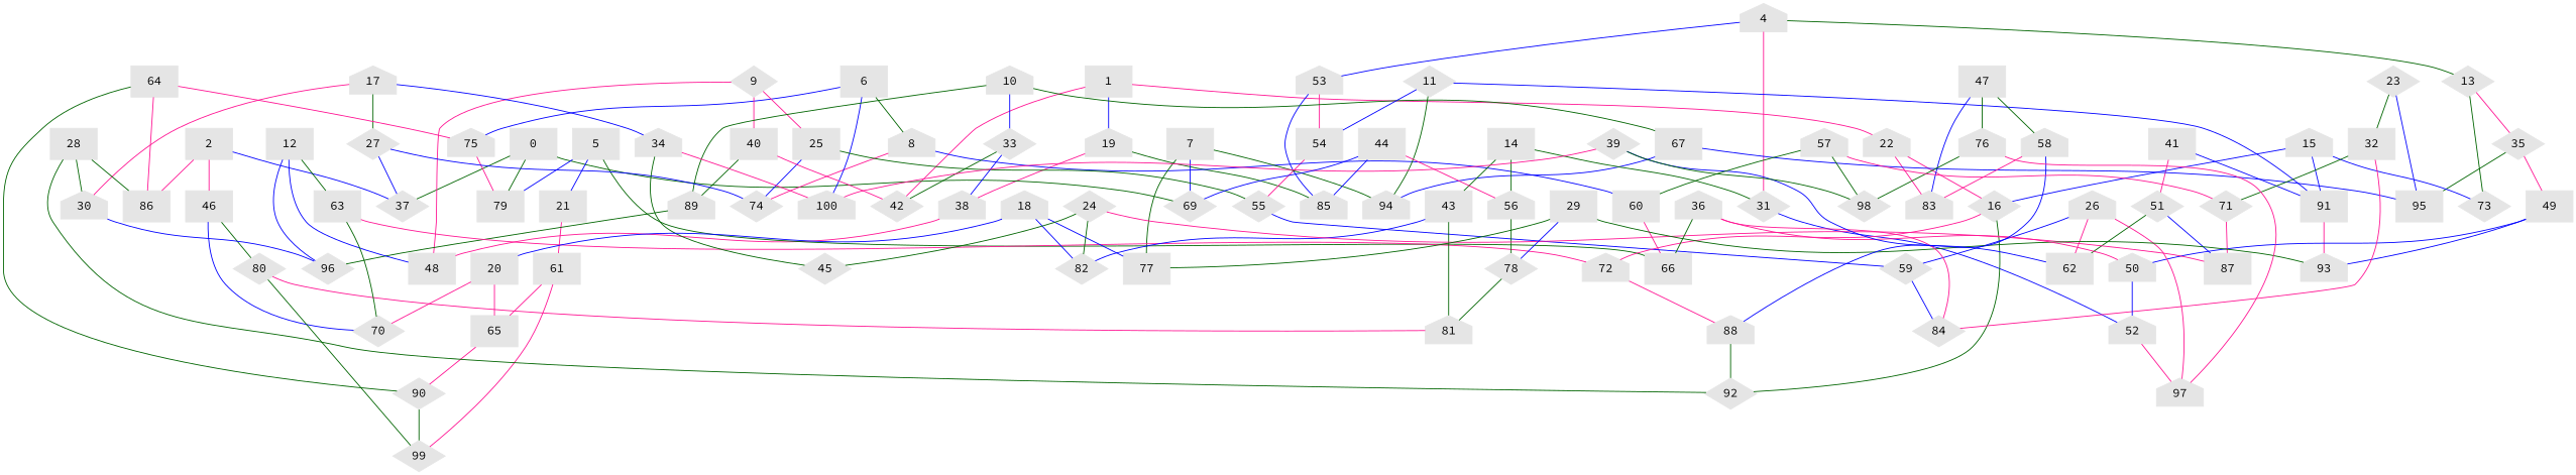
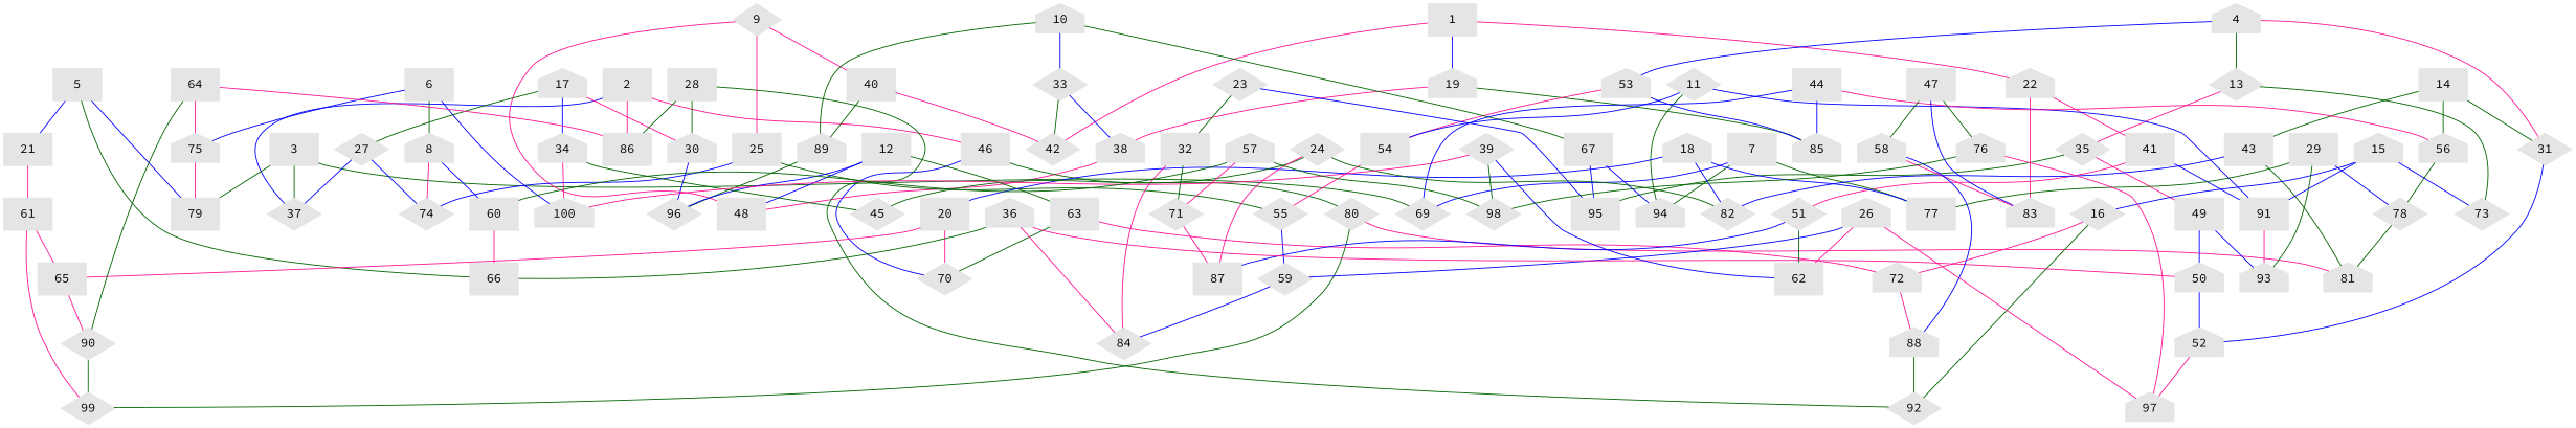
  graph {
    fontname="Source Code Pro"
    node [color=gray90 fontname="Source Code Pro" shape=box style=filled]
    edge [color=darkgreen fontname="Source Code Pro"]
    19 [shape=house]
    1
    22 [shape=house]
    42 [shape=diamond]
    38 [shape=house]
    85 [shape=house]
    41
    83 [shape=house]
    37 [shape=diamond]
    2
    46
    86
    70 [shape=diamond]
    80 [shape=diamond]
-   3 [label=0]
+   3
    69 [shape=diamond]
    79
    4 [shape=house]
    13 [shape=diamond]
    31 [shape=diamond]
    53 [shape=house]
    35 [shape=diamond]
    73 [shape=diamond]
    52 [shape=house]
    54
    5
    21
    66
    61
    8 [shape=house]
    6
    75 [shape=house]
    100 [shape=house]
    60
    74 [shape=diamond]
    7
    77
    94 [shape=house]
    9 [shape=diamond]
    25
    40
    48
    55 [shape=diamond]
    89 [shape=house]
    10 [shape=house]
    33 [shape=diamond]
    67
    95
    96 [shape=diamond]
    11 [shape=diamond]
    91
    93 [shape=house]
    12
    63
    72 [shape=house]
    49
    14
    43
    56 [shape=house]
    82 [shape=diamond]
    81 [shape=house]
    78 [shape=diamond]
    15 [shape=house]
    16 [shape=diamond]
    92 [shape=diamond]
    88 [shape=house]
    17 [shape=house]
    27 [shape=diamond]
    30 [shape=house]
    34 [shape=house]
    45 [shape=diamond]
    18 [shape=house]
    20
    65
    90 [shape=diamond]
    99 [shape=diamond]
    51 [shape=diamond]
    23 [shape=diamond]
    32
    71 [shape=diamond]
    84 [shape=diamond]
    24 [shape=diamond]
    87
    59 [shape=diamond]
    26 [shape=house]
    62
    97 [shape=house]
    28
    29
    50 [shape=house]
    36 [shape=house]
    39 [shape=diamond]
    98 [shape=diamond]
    44
    47
    58 [shape=house]
    76 [shape=house]
    57 [shape=house]
    64
    19 -- 38 [color=deeppink]
    19 -- 85
    1 -- 19 [color=blue]
    1 -- 22 [color=deeppink]
    1 -- 42 [color=deeppink]
-   22 -- 16 [color=deeppink]
+   22 -- 41 [color=deeppink]
    22 -- 83 [color=deeppink]
    38 -- 48 [color=deeppink]
    41 -- 91 [color=blue]
    41 -- 51 [color=deeppink]
    2 -- 37 [color=blue]
    2 -- 46 [color=deeppink]
    2 -- 86 [color=deeppink]
    46 -- 70 [color=blue]
    46 -- 80
    80 -- 81 [color=deeppink]
    80 -- 99
    3 -- 37
    3 -- 69
    3 -- 79
    4 -- 13
    4 -- 31 [color=deeppink]
    4 -- 53 [color=blue]
    13 -- 35 [color=deeppink]
    13 -- 73
    31 -- 52 [color=blue]
    53 -- 85 [color=blue]
    53 -- 54 [color=deeppink]
    35 -- 95
    35 -- 49 [color=deeppink]
    52 -- 97 [color=deeppink]
    54 -- 55 [color=deeppink]
    5 -- 79 [color=blue]
    5 -- 21 [color=blue]
    5 -- 66
    21 -- 61 [color=deeppink]
    61 -- 65 [color=deeppink]
    61 -- 99 [color=deeppink]
    8 -- 60 [color=blue]
    8 -- 74 [color=deeppink]
    6 -- 8
    6 -- 75 [color=blue]
    6 -- 100 [color=blue]
    75 -- 79 [color=deeppink]
    60 -- 66 [color=deeppink]
    7 -- 69 [color=blue]
    7 -- 77
    7 -- 94
    9 -- 25 [color=deeppink]
    9 -- 40 [color=deeppink]
    9 -- 48 [color=deeppink]
    25 -- 74 [color=blue]
    25 -- 55
    40 -- 42 [color=deeppink]
    40 -- 89
    55 -- 59 [color=blue]
    89 -- 96
    10 -- 89
    10 -- 33 [color=blue]
    10 -- 67
    33 -- 42
    33 -- 38 [color=blue]
    67 -- 94 [color=blue]
    67 -- 95 [color=blue]
    11 -- 54 [color=blue]
    11 -- 94
    11 -- 91 [color=blue]
    91 -- 93 [color=deeppink]
    12 -- 48 [color=blue]
    12 -- 96 [color=blue]
    12 -- 63
    63 -- 70
    63 -- 72 [color=deeppink]
    72 -- 88 [color=deeppink]
    49 -- 93 [color=blue]
    49 -- 50 [color=blue]
    14 -- 31
    14 -- 43
    14 -- 56
    43 -- 82 [color=blue]
    43 -- 81
    56 -- 78
    78 -- 81
    15 -- 73 [color=blue]
    15 -- 91 [color=blue]
    15 -- 16 [color=blue]
    16 -- 72 [color=deeppink]
    16 -- 92
    88 -- 92
    17 -- 27
    17 -- 30 [color=deeppink]
    17 -- 34 [color=blue]
    27 -- 37 [color=blue]
    27 -- 74 [color=blue]
    30 -- 96 [color=blue]
    34 -- 100 [color=deeppink]
    34 -- 45
    18 -- 77 [color=blue]
    18 -- 82 [color=blue]
    18 -- 20 [color=blue]
    20 -- 70 [color=deeppink]
    20 -- 65 [color=deeppink]
    65 -- 90 [color=deeppink]
    90 -- 99
    51 -- 87 [color=blue]
    51 -- 62
    23 -- 95 [color=blue]
    23 -- 32
    32 -- 71
    32 -- 84 [color=deeppink]
    71 -- 87 [color=deeppink]
    24 -- 82
    24 -- 45
    24 -- 87 [color=deeppink]
    59 -- 84 [color=blue]
    26 -- 59 [color=blue]
    26 -- 62 [color=deeppink]
    26 -- 97 [color=deeppink]
    28 -- 86
    28 -- 92
    28 -- 30
    29 -- 77
    29 -- 93
    29 -- 78 [color=blue]
    50 -- 52 [color=blue]
    36 -- 66
    36 -- 84 [color=deeppink]
    36 -- 50 [color=deeppink]
    39 -- 100 [color=deeppink]
    39 -- 62 [color=blue]
    39 -- 98
    44 -- 85 [color=blue]
    44 -- 69 [color=blue]
    44 -- 56 [color=deeppink]
    47 -- 83 [color=blue]
    47 -- 58
    47 -- 76
    58 -- 83 [color=deeppink]
    58 -- 88 [color=blue]
    76 -- 97 [color=deeppink]
    76 -- 98
    57 -- 60
    57 -- 71 [color=deeppink]
    57 -- 98
    64 -- 86 [color=deeppink]
    64 -- 75 [color=deeppink]
    64 -- 90
  }
